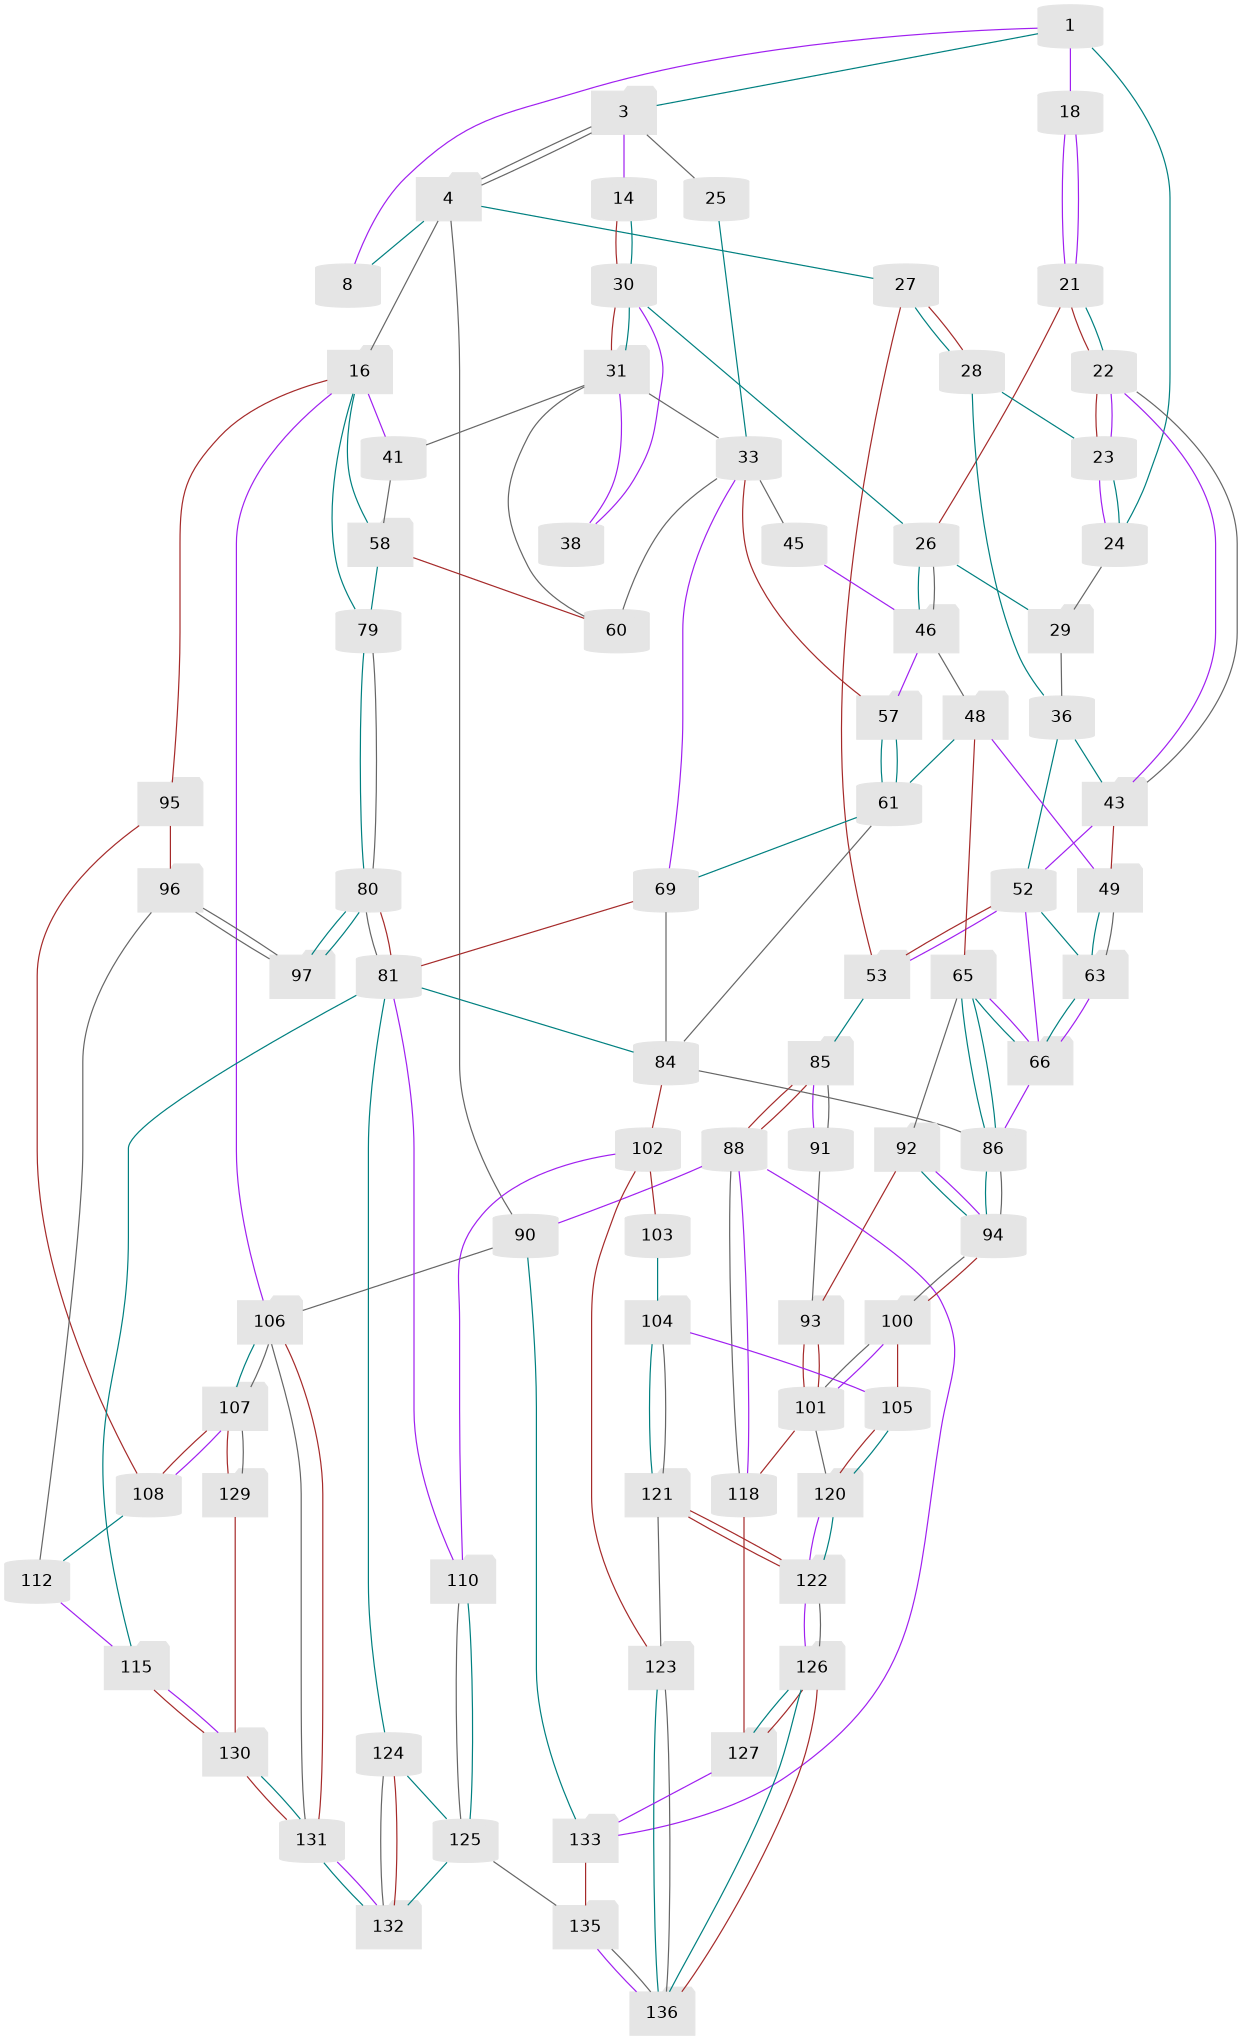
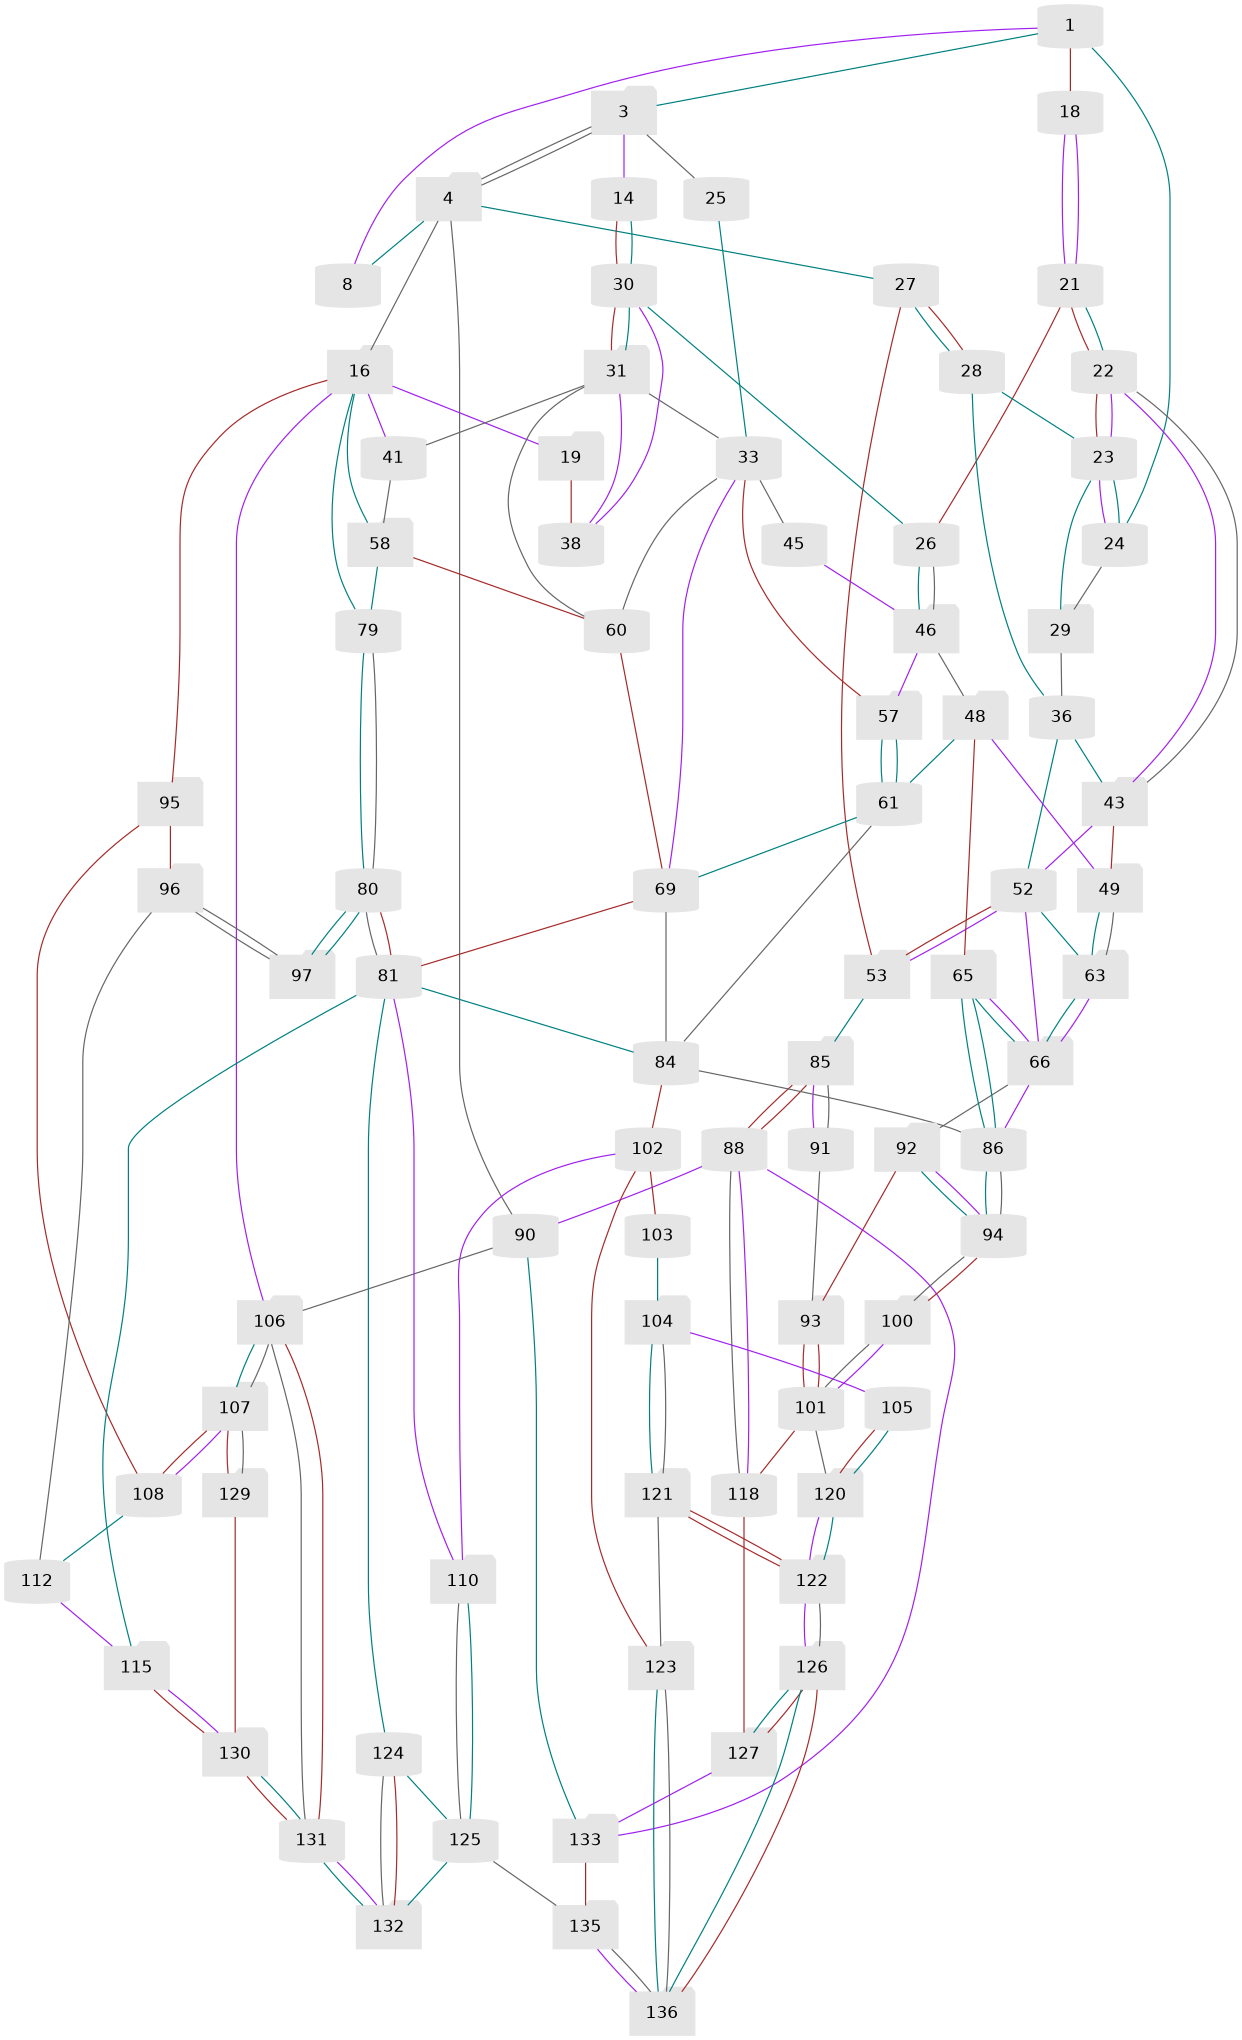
  graph {
    fontname="DejaVu Sans"
    node [color=gray90 fontname="DejaVu Sans" shape=cylinder style=filled]
    edge [color=teal fontname="DejaVu Sans"]
    1 [super="+2+6"]
    3 [shape=folder super="+15"]
    8
    18
    24
    4 [shape=folder super="+9+5"]
    14
    25
    21
    29 [shape=folder super="+35"]
    16 [shape=folder super="+17+39"]
    27
    90
    30
    33 [super="+34+56"]
+   19 [shape=folder]
    41
    58 [shape=folder super="+59"]
    79
    95 [shape=folder]
    106 [shape=folder]
    28
    53 [shape=folder super="+76"]
    133 [shape=folder super="+137"]
    38
    26
    31 [shape=folder super="+32+42"]
    60 [super="+71"]
    80
    96 [shape=folder super="+113"]
    108 [super="+109+128"]
    107 [shape=folder]
    131
    22
    23
    43 [shape=folder super="+44"]
    46 [shape=folder super="+47"]
    52 [super="+55"]
    49 [shape=folder super="+50"]
    36 [super="+37"]
    45
    57 [shape=folder]
    69 [super="+73"]
    48 [shape=folder super="+62"]
    n45 [label=85 shape=folder]
    61 [super="+70"]
    84 [super="+85"]
    81 [super="+82+116"]
    63 [shape=folder]
    66 [shape=folder super="+77"]
    65 [shape=folder]
    86
    92 [shape=folder]
    91
    88 [super="+89"]
    102 [super="+111"]
    94
    93 [shape=folder]
    110 [shape=folder]
    115 [shape=folder]
    124
    97 [shape=folder]
    125 [super="+134"]
    130 [shape=folder]
    132 [shape=folder]
    103
    123 [shape=folder]
    100 [shape=folder]
    118
    127 [shape=folder]
    135 [shape=folder]
    101 [super="+117"]
    120 [shape=folder]
    105
    112 [super="+114"]
    122 [shape=folder]
    104 [shape=folder]
    136 [shape=folder]
    121 [shape=folder]
    129 [shape=folder]
    126 [shape=folder]
    1 -- 3
    1 -- 8 [color=purple]
-   1 -- 18 [color=purple weight=2]
+   1 -- 18 [color=brown weight=2]
    1 -- 24
    3 -- 4 [color=gray40]
    3 -- 4 [color=gray40]
    3 -- 14 [color=purple]
    3 -- 25 [color=gray40]
    18 -- 21 [color=purple]
    18 -- 21 [color=purple]
    24 -- 29 [color=gray40]
    4 -- 8 [weight=2]
    4 -- 16 [color=gray40 weight=2]
    4 -- 27
    4 -- 90 [color=gray40]
    14 -- 30 [color=brown]
    14 -- 30
    25 -- 33
    21 -- 26 [color=brown]
    21 -- 22 [color=brown]
    21 -- 22
    29 -- 36 [color=gray40]
+   16 -- 19 [color=purple]
    16 -- 41 [color=purple]
    16 -- 58
    16 -- 79
    16 -- 95 [color=brown]
    16 -- 106 [color=purple]
    27 -- 28
    27 -- 28 [color=brown]
    27 -- 53 [color=brown]
    90 -- 106 [color=gray40]
    90 -- 133
    30 -- 38 [color=purple]
    30 -- 26
    30 -- 31 [color=brown]
    30 -- 31
    33 -- 60 [color=gray40 weight=2]
    33 -- 45 [color=gray40]
    33 -- 57 [color=brown]
    33 -- 69 [color=purple]
+   19 -- 38 [color=brown]
    41 -- 58 [color=gray40]
    58 -- 79
    58 -- 60 [color=brown]
    79 -- 80
    79 -- 80 [color=gray40]
    95 -- 96 [color=brown]
    95 -- 108 [color=brown]
    106 -- 107
    106 -- 107 [color=gray40]
    106 -- 131 [color=gray40]
    106 -- 131 [color=brown]
    28 -- 23
    28 -- 36
    53 -- n45
    133 -- 135 [color=brown]
    26 -- 46
    26 -- 46 [color=gray40]
    31 -- 33 [color=gray40]
    31 -- 41 [color=gray40]
    31 -- 38 [color=purple]
    31 -- 60 [color=gray40]
+   60 -- 69 [color=brown]
    80 -- 81 [color=gray40]
    80 -- 81 [color=brown]
    80 -- 97
    80 -- 97
    96 -- 97 [color=gray40 weight=2]
    96 -- 97 [color=gray40]
    96 -- 112 [color=gray40]
    108 -- 112 [weight=2]
    107 -- 108 [color=brown]
    107 -- 108 [color=purple]
    107 -- 129 [color=brown]
    107 -- 129 [color=gray40]
    131 -- 132
    131 -- 132 [color=purple]
    22 -- 23 [color=brown]
    22 -- 23 [color=purple]
    22 -- 43 [color=purple]
    22 -- 43 [color=gray40]
    23 -- 24 [color=purple]
    23 -- 24
-   26 -- 29
+   23 -- 29
    43 -- 52 [color=purple]
    43 -- 49 [color=brown weight=2]
    46 -- 57 [color=purple]
    46 -- 48 [color=gray40]
    52 -- 53 [color=brown weight=2]
    52 -- 53 [color=purple]
    52 -- 63
    52 -- 66 [color=purple]
    49 -- 63
    49 -- 63 [color=gray40]
    36 -- 43
    36 -- 52
    45 -- 46 [color=purple weight=2]
    57 -- 61
    57 -- 61
    69 -- 84 [color=gray40]
    69 -- 81 [color=brown]
    48 -- 49 [color=purple]
    48 -- 61
    48 -- 65 [color=brown]
    n45 -- 91 [color=purple]
    n45 -- 91 [color=gray40]
    n45 -- 88 [color=brown]
    n45 -- 88 [color=brown]
    61 -- 69
    61 -- 84 [color=gray40]
    84 -- 86 [color=gray40]
    84 -- 102 [color=brown]
    81 -- 84
    81 -- 110 [color=purple]
    81 -- 115
    81 -- 124
    63 -- 66
    63 -- 66 [color=purple]
    66 -- 86 [color=purple]
-   65 -- 92 [color=gray40]
+   66 -- 92 [color=gray40]
    65 -- 66
    65 -- 66 [color=purple]
    65 -- 86
    65 -- 86
    86 -- 94
    86 -- 94 [color=gray40]
    92 -- 94
    92 -- 94 [color=purple]
    92 -- 93 [color=brown]
    91 -- 93 [color=gray40]
    88 -- 90 [color=purple]
    88 -- 133 [color=purple]
    88 -- 118 [color=gray40]
    88 -- 118 [color=purple]
    102 -- 110 [color=purple]
    102 -- 103 [color=brown weight=2]
    102 -- 123 [color=brown]
    94 -- 100 [color=gray40]
    94 -- 100 [color=brown]
    93 -- 101 [color=brown]
    93 -- 101 [color=brown]
    110 -- 125 [color=gray40]
    110 -- 125
    115 -- 130 [color=brown]
    115 -- 130 [color=purple]
    124 -- 125
    124 -- 132 [color=gray40]
    124 -- 132 [color=brown]
    125 -- 132
    125 -- 135 [color=gray40]
    130 -- 131 [color=brown]
    130 -- 131
    103 -- 104
    123 -- 136
    123 -- 136 [color=gray40]
    100 -- 101 [color=gray40]
    100 -- 101 [color=purple]
-   100 -- 105 [color=brown]
    118 -- 127 [color=brown]
    127 -- 133 [color=purple]
    135 -- 136 [color=purple]
    135 -- 136 [color=gray40]
    101 -- 118 [color=brown]
    101 -- 120 [color=gray40]
    120 -- 122 [color=purple]
    120 -- 122
    105 -- 120 [color=brown]
    105 -- 120
    112 -- 115 [color=purple]
    122 -- 126 [color=purple]
    122 -- 126 [color=gray40]
    104 -- 105 [color=purple]
    104 -- 121
    104 -- 121 [color=gray40]
    121 -- 123 [color=gray40]
    121 -- 122 [color=brown]
    121 -- 122 [color=brown]
    129 -- 130 [color=brown]
    126 -- 127
    126 -- 127 [color=brown]
    126 -- 136
    126 -- 136 [color=brown]
  }
